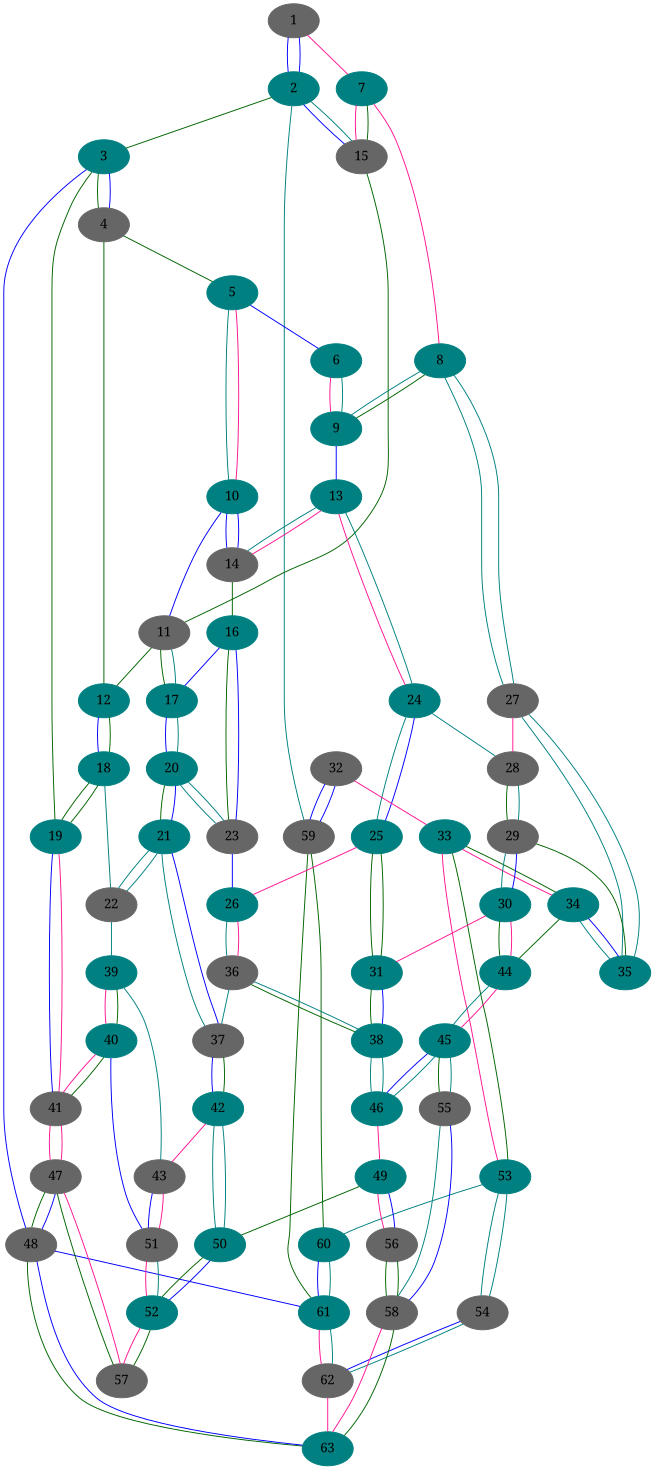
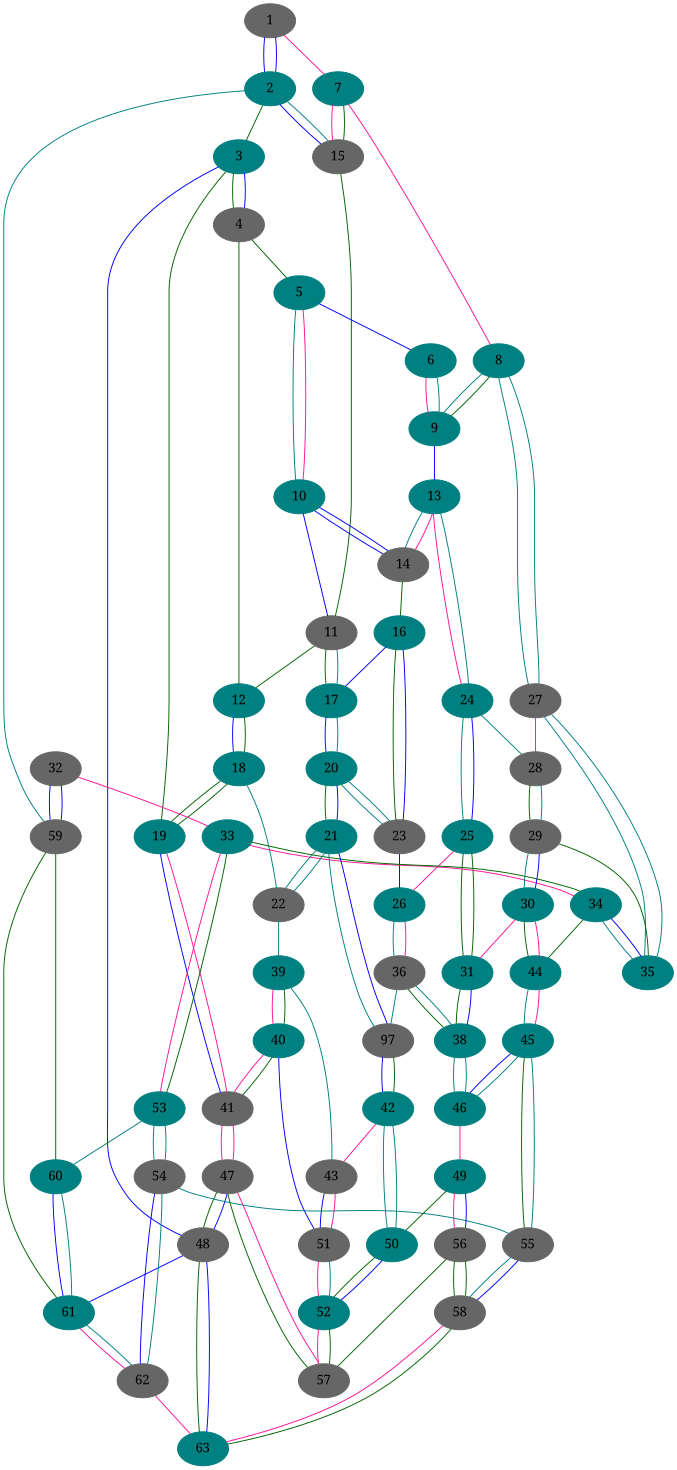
  graph {
    fontname="Noto Serif"
    node [color=teal fontname="Noto Serif" style=filled]
    edge [color=teal fontname="Noto Serif"]
    1 [color=gray40]
    2
    7
    3
    15 [color=gray40]
    59 [color=gray40]
    8
    4 [color=gray40]
    19
    48 [color=gray40]
    11 [color=gray40]
    61
    60
    5
    12
    41 [color=gray40]
    63
    6
    10
    18
    9
    14 [color=gray40]
    13
    27 [color=gray40]
    28 [color=gray40]
    35
    24
    17
    16
    20
    22 [color=gray40]
    25
    23 [color=gray40]
    32 [color=gray40]
    33
    26
    21
    39
    47 [color=gray40]
-   37 [color=gray40]
+   37 [color=gray40 label=97]
    42
    40
    43 [color=gray40]
    36 [color=gray40]
    31
    29 [color=gray40]
    38
    30
    44
    45
    46
    34
    53
    54 [color=gray40]
    50
    49
    51 [color=gray40]
    52
    57 [color=gray40]
    55 [color=gray40]
    58 [color=gray40]
    56 [color=gray40]
    62 [color=gray40]
    1 -- 2 [color=blue]
    1 -- 2 [color=blue]
    1 -- 7 [color=deeppink]
    2 -- 3 [color=darkgreen]
    2 -- 15 [color=blue]
    2 -- 15
    2 -- 59
    7 -- 15 [color=deeppink]
    7 -- 15 [color=darkgreen]
    7 -- 8 [color=deeppink]
    3 -- 4 [color=darkgreen]
    3 -- 4 [color=blue]
    3 -- 19 [color=darkgreen]
    3 -- 48 [color=blue]
    15 -- 11 [color=darkgreen]
    59 -- 61 [color=darkgreen]
    59 -- 60 [color=darkgreen]
    8 -- 9
    8 -- 9 [color=darkgreen]
    8 -- 27
    8 -- 27
    4 -- 5 [color=darkgreen]
    4 -- 12 [color=darkgreen]
    19 -- 41 [color=blue]
    19 -- 41 [color=deeppink]
    48 -- 61 [color=blue]
    48 -- 63 [color=darkgreen]
    48 -- 63 [color=blue]
    11 -- 12 [color=darkgreen]
    11 -- 17 [color=darkgreen]
    11 -- 17
    61 -- 62 [color=deeppink]
    61 -- 62
    60 -- 61 [color=blue]
    60 -- 61
    5 -- 6 [color=blue]
    5 -- 10
    5 -- 10 [color=deeppink]
    12 -- 18 [color=blue]
    12 -- 18 [color=darkgreen]
    41 -- 47 [color=deeppink]
    41 -- 47 [color=deeppink]
    6 -- 9 [color=deeppink]
    6 -- 9
    10 -- 11 [color=blue]
    10 -- 14 [color=blue]
    10 -- 14 [color=blue]
    18 -- 19 [color=darkgreen]
    18 -- 19 [color=darkgreen]
    18 -- 22
    9 -- 13 [color=blue]
    14 -- 16 [color=darkgreen]
    13 -- 14
    13 -- 14 [color=deeppink]
    13 -- 24 [color=deeppink]
    13 -- 24
    27 -- 28 [color=deeppink]
    27 -- 35
    27 -- 35
    28 -- 29 [color=darkgreen]
    28 -- 29
    24 -- 28
    24 -- 25
    24 -- 25 [color=blue]
    17 -- 20 [color=blue]
    17 -- 20
    16 -- 17 [color=blue]
    16 -- 23 [color=darkgreen]
    16 -- 23 [color=blue]
    20 -- 23
    20 -- 23
    20 -- 21 [color=darkgreen]
    20 -- 21 [color=blue]
    22 -- 39
    25 -- 26 [color=deeppink]
    25 -- 31 [color=darkgreen]
    25 -- 31 [color=darkgreen]
    23 -- 26 [color=blue]
    32 -- 59 [color=blue]
    32 -- 59 [color=blue]
    32 -- 33 [color=deeppink]
    33 -- 34 [color=deeppink]
    33 -- 34 [color=darkgreen]
    33 -- 53 [color=deeppink]
    33 -- 53 [color=darkgreen]
    26 -- 36
    26 -- 36 [color=deeppink]
    21 -- 22
    21 -- 22
    21 -- 37
    21 -- 37 [color=blue]
    39 -- 40 [color=deeppink]
    39 -- 40 [color=darkgreen]
    39 -- 43
    47 -- 48 [color=darkgreen]
    47 -- 48 [color=blue]
    47 -- 57 [color=darkgreen]
    47 -- 57 [color=deeppink]
    37 -- 42 [color=blue]
    37 -- 42 [color=darkgreen]
    42 -- 43 [color=deeppink]
    42 -- 50
    42 -- 50
    40 -- 41 [color=deeppink]
    40 -- 41 [color=darkgreen]
    40 -- 51 [color=blue]
    43 -- 51 [color=blue]
    43 -- 51 [color=deeppink]
    36 -- 37
    36 -- 38 [color=darkgreen]
    36 -- 38
    31 -- 38 [color=darkgreen]
    31 -- 38 [color=blue]
    29 -- 35 [color=darkgreen]
    29 -- 30
    29 -- 30 [color=blue]
    38 -- 46
    38 -- 46
    30 -- 31 [color=deeppink]
    30 -- 44 [color=darkgreen]
    30 -- 44 [color=deeppink]
    44 -- 45
    44 -- 45 [color=deeppink]
    45 -- 46 [color=blue]
    45 -- 46
    45 -- 55 [color=darkgreen]
    45 -- 55
    46 -- 49 [color=deeppink]
    34 -- 35
    34 -- 35 [color=blue]
    34 -- 44 [color=darkgreen]
    53 -- 60
    53 -- 54
    53 -- 54
+   54 -- 55
    54 -- 62 [color=blue]
    54 -- 62
    50 -- 52 [color=darkgreen]
    50 -- 52 [color=blue]
    49 -- 50 [color=darkgreen]
    49 -- 56 [color=deeppink]
    49 -- 56 [color=blue]
    51 -- 52 [color=deeppink]
    51 -- 52
    52 -- 57 [color=deeppink]
    52 -- 57 [color=darkgreen]
    55 -- 58
    55 -- 58 [color=blue]
    58 -- 63 [color=deeppink]
    58 -- 63 [color=darkgreen]
+   56 -- 57 [color=darkgreen]
    56 -- 58 [color=darkgreen]
    56 -- 58 [color=darkgreen]
    62 -- 63 [color=deeppink]
  }
